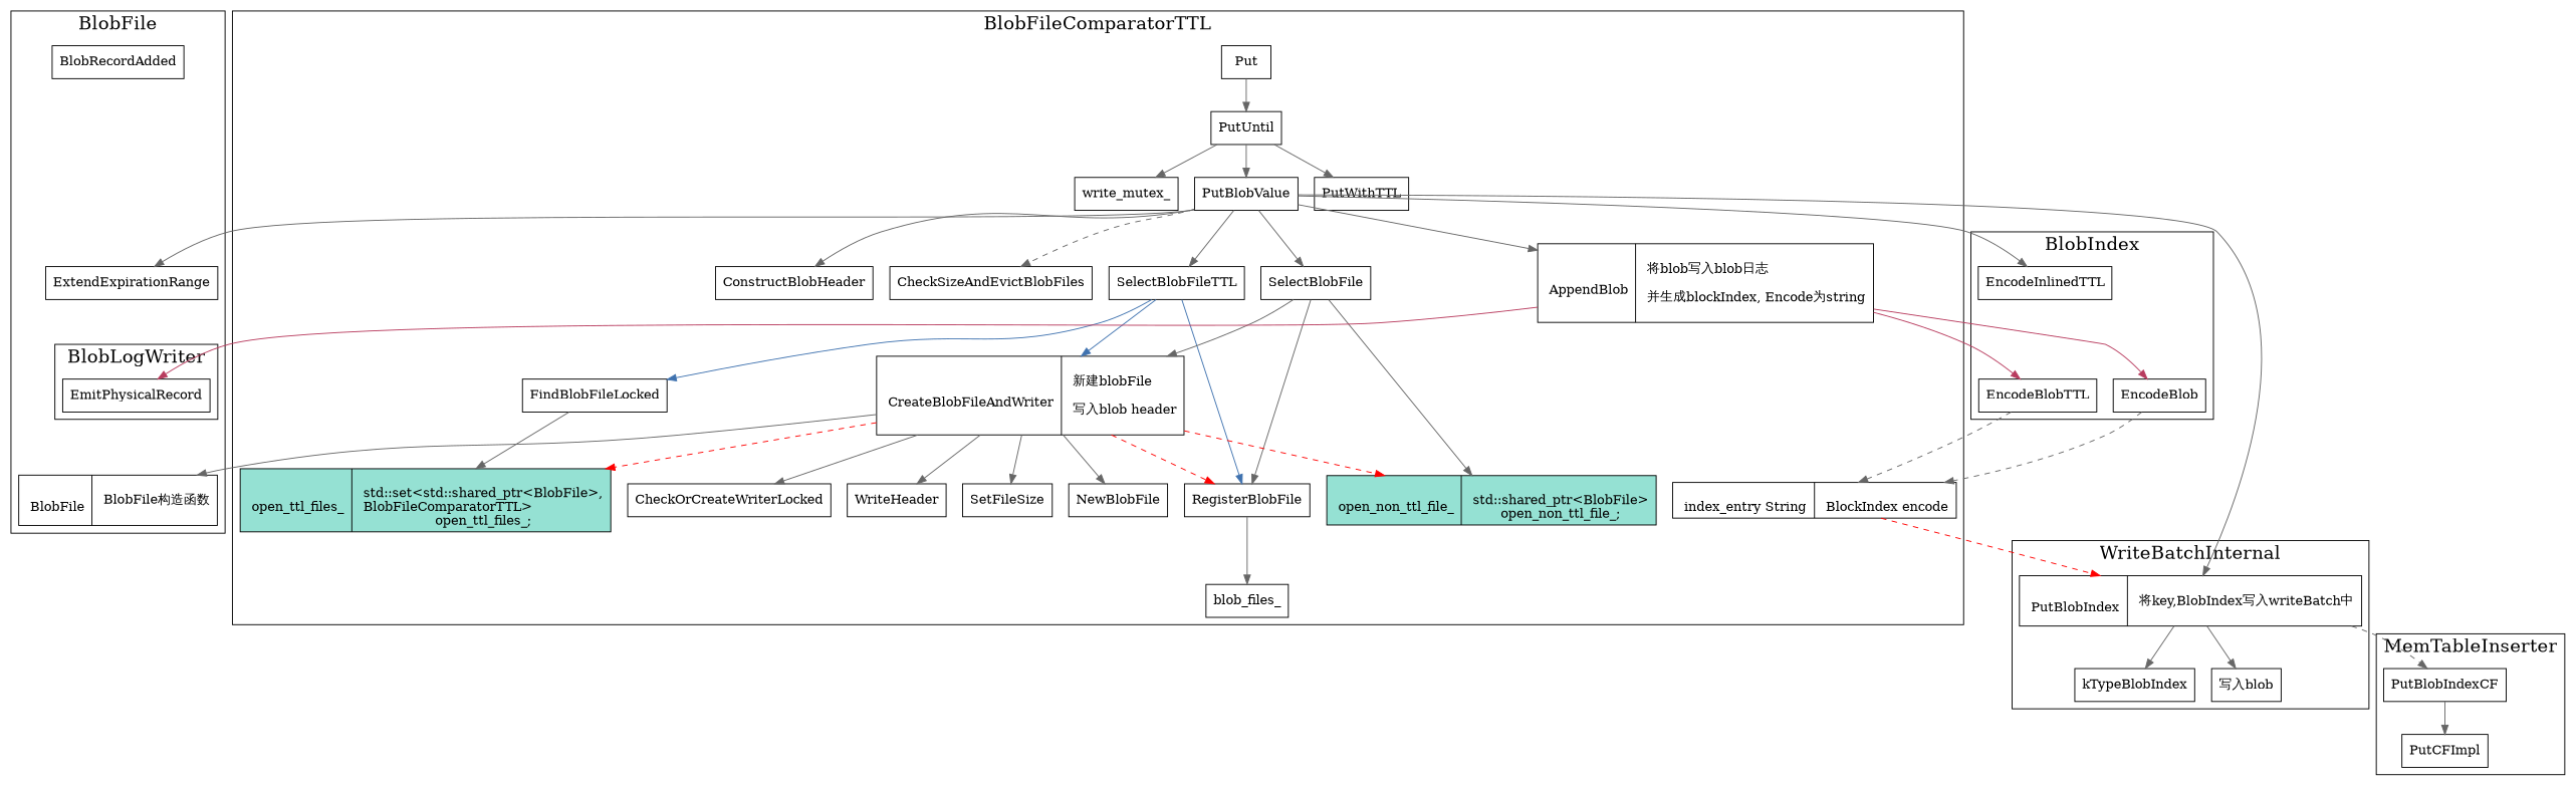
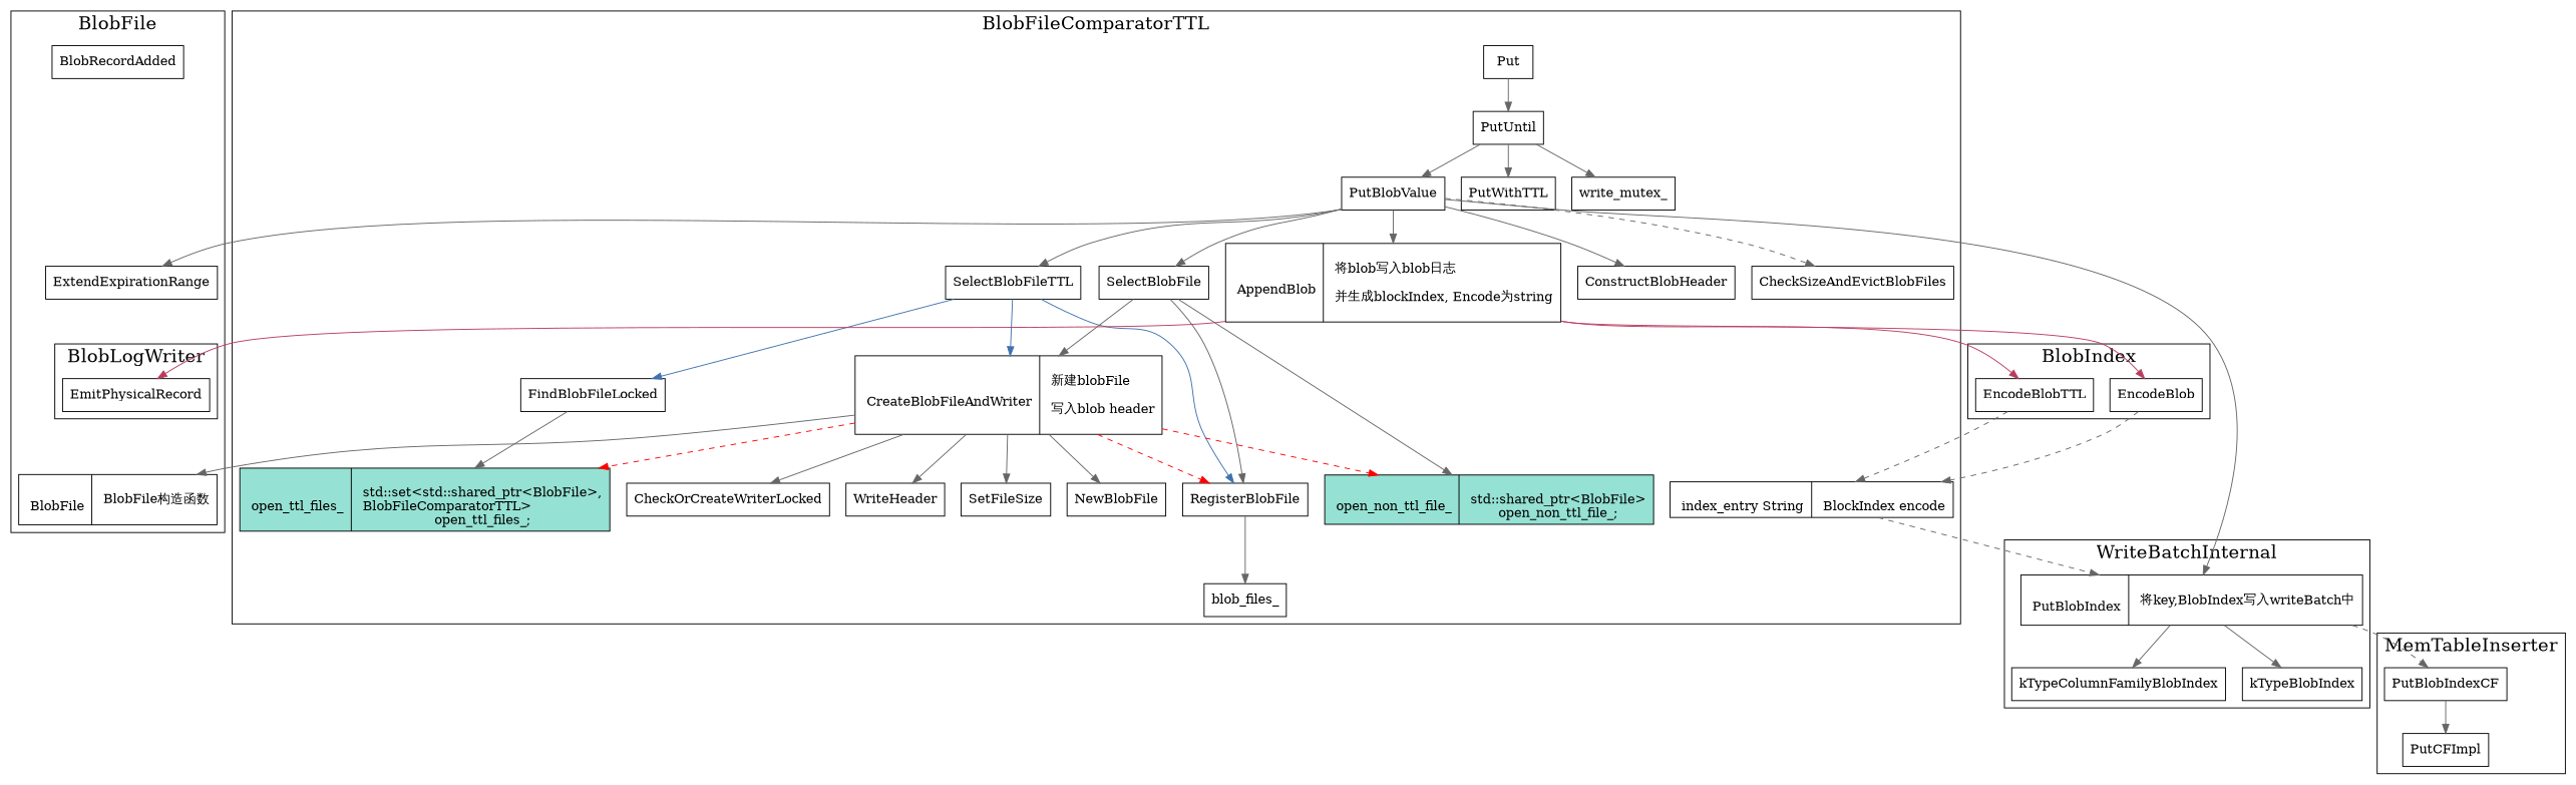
  digraph {
    newrank=true
    rankdir=TB
    node [shape=box]
    edge [color=gray40]
    PutBlobIndexCF
    PutCFImpl
    EmitPhysicalRecord
    ExtendExpirationRange
    BlobRecordAdded
    n6 [label="{{\n        BlobFile|\n        BlobFile构造函数\l\n      }}" shape=record]
-   EncodeInlinedTTL
    EncodeBlob
    EncodeBlobTTL
    n10 [label="{{\n        PutBlobIndex|\n        将key,BlobIndex写入writeBatch中\l\n      }}" shape=record]
    kTypeBlobIndex
-   kTypeColumnFamilyBlobIndex [label="写入blob"]
+   kTypeColumnFamilyBlobIndex
    n13 [label="{{\n        index_entry String|\n        BlockIndex encode\n      }}" shape=record]
    Put
    PutUntil
    write_mutex_
    PutBlobValue
    PutWithTTL
    ConstructBlobHeader
    CheckSizeAndEvictBlobFiles
    SelectBlobFileTTL
    SelectBlobFile
    n23 [label="{{\n        AppendBlob|\n        将blob写入blob日志\l\n        并生成blockIndex, Encode为string\l\n      }}" shape=record]
    n24 [label="{{\n        CreateBlobFileAndWriter|\n        新建blobFile\l\n        写入blob header\l\n      }}" shape=record]
    RegisterBlobFile
    FindBlobFileLocked
    n27 [fillcolor="#95e1d3" label="{{\n        open_non_ttl_file_|\n          std::shared_ptr\<BlobFile\>\l open_non_ttl_file_;\n      }}" shape=record style=filled]
    n28 [fillcolor="#95e1d3" label="{{\n        open_ttl_files_|\n          std::set\<std::shared_ptr\<BlobFile\>,\l BlobFileComparatorTTL\>\l open_ttl_files_;\n      }}" shape=record style=filled]
    NewBlobFile
    CheckOrCreateWriterLocked
    WriteHeader
    SetFileSize
    blob_files_
    subgraph cluster_1 {
      fontsize=20
      label=MemTableInserter
      PutBlobIndexCF
      PutCFImpl
    }
    subgraph cluster_2 {
      fontsize=20
      label=BlobFile
      ExtendExpirationRange
      BlobRecordAdded
      n6
      subgraph cluster_3 {
        fontsize=20
        label=BlobLogWriter
        EmitPhysicalRecord
      }
    }
    subgraph cluster_4 {
      fontsize=20
      label=BlobIndex
-     EncodeInlinedTTL
      EncodeBlob
      EncodeBlobTTL
    }
    subgraph cluster_5 {
      fontsize=20
      label=WriteBatchInternal
      n10
      kTypeBlobIndex
      kTypeColumnFamilyBlobIndex
    }
    subgraph cluster_6 {
      fontsize=20
      label=BlobFileComparatorTTL
      n13
      Put
      PutUntil
      write_mutex_
      PutBlobValue
      PutWithTTL
      ConstructBlobHeader
      CheckSizeAndEvictBlobFiles
      SelectBlobFileTTL
      SelectBlobFile
      n23
      n24
      RegisterBlobFile
      FindBlobFileLocked
      n27
      n28
      NewBlobFile
      CheckOrCreateWriterLocked
      WriteHeader
      SetFileSize
      blob_files_
    }
    PutBlobIndexCF -> PutCFImpl
    EncodeBlob -> n13 [style=dashed]
    EncodeBlobTTL -> n13 [style=dashed]
    n10 -> PutBlobIndexCF [style=dashed]
    n10 -> kTypeBlobIndex
    n10 -> kTypeColumnFamilyBlobIndex
-   n13 -> n10 [color=red style=dashed]
+   n13 -> n10 [style=dashed]
    Put -> PutUntil
    PutUntil -> write_mutex_
    PutUntil -> PutBlobValue
    PutUntil -> PutWithTTL
    PutBlobValue -> ExtendExpirationRange
-   PutBlobValue -> EncodeInlinedTTL
    PutBlobValue -> n10
    PutBlobValue -> ConstructBlobHeader
    PutBlobValue -> CheckSizeAndEvictBlobFiles [style=dashed]
    PutBlobValue -> SelectBlobFileTTL
    PutBlobValue -> SelectBlobFile
    PutBlobValue -> n23
    SelectBlobFileTTL -> n24 [color="#3f72af"]
    SelectBlobFileTTL -> RegisterBlobFile [color="#3f72af"]
    SelectBlobFileTTL -> FindBlobFileLocked [color="#3f72af"]
    SelectBlobFile -> n24
    SelectBlobFile -> RegisterBlobFile
    SelectBlobFile -> n27
    n23 -> EmitPhysicalRecord [color="#b83b5e"]
    n23 -> EncodeBlob [color="#b83b5e"]
    n23 -> EncodeBlobTTL [color="#b83b5e"]
    n24 -> n6
    n24 -> RegisterBlobFile [color=red style=dashed]
    n24 -> n27 [color=red style=dashed]
    n24 -> n28 [color=red style=dashed]
    n24 -> NewBlobFile
    n24 -> CheckOrCreateWriterLocked
    n24 -> WriteHeader
    n24 -> SetFileSize
    RegisterBlobFile -> blob_files_
    FindBlobFileLocked -> n28
  }
